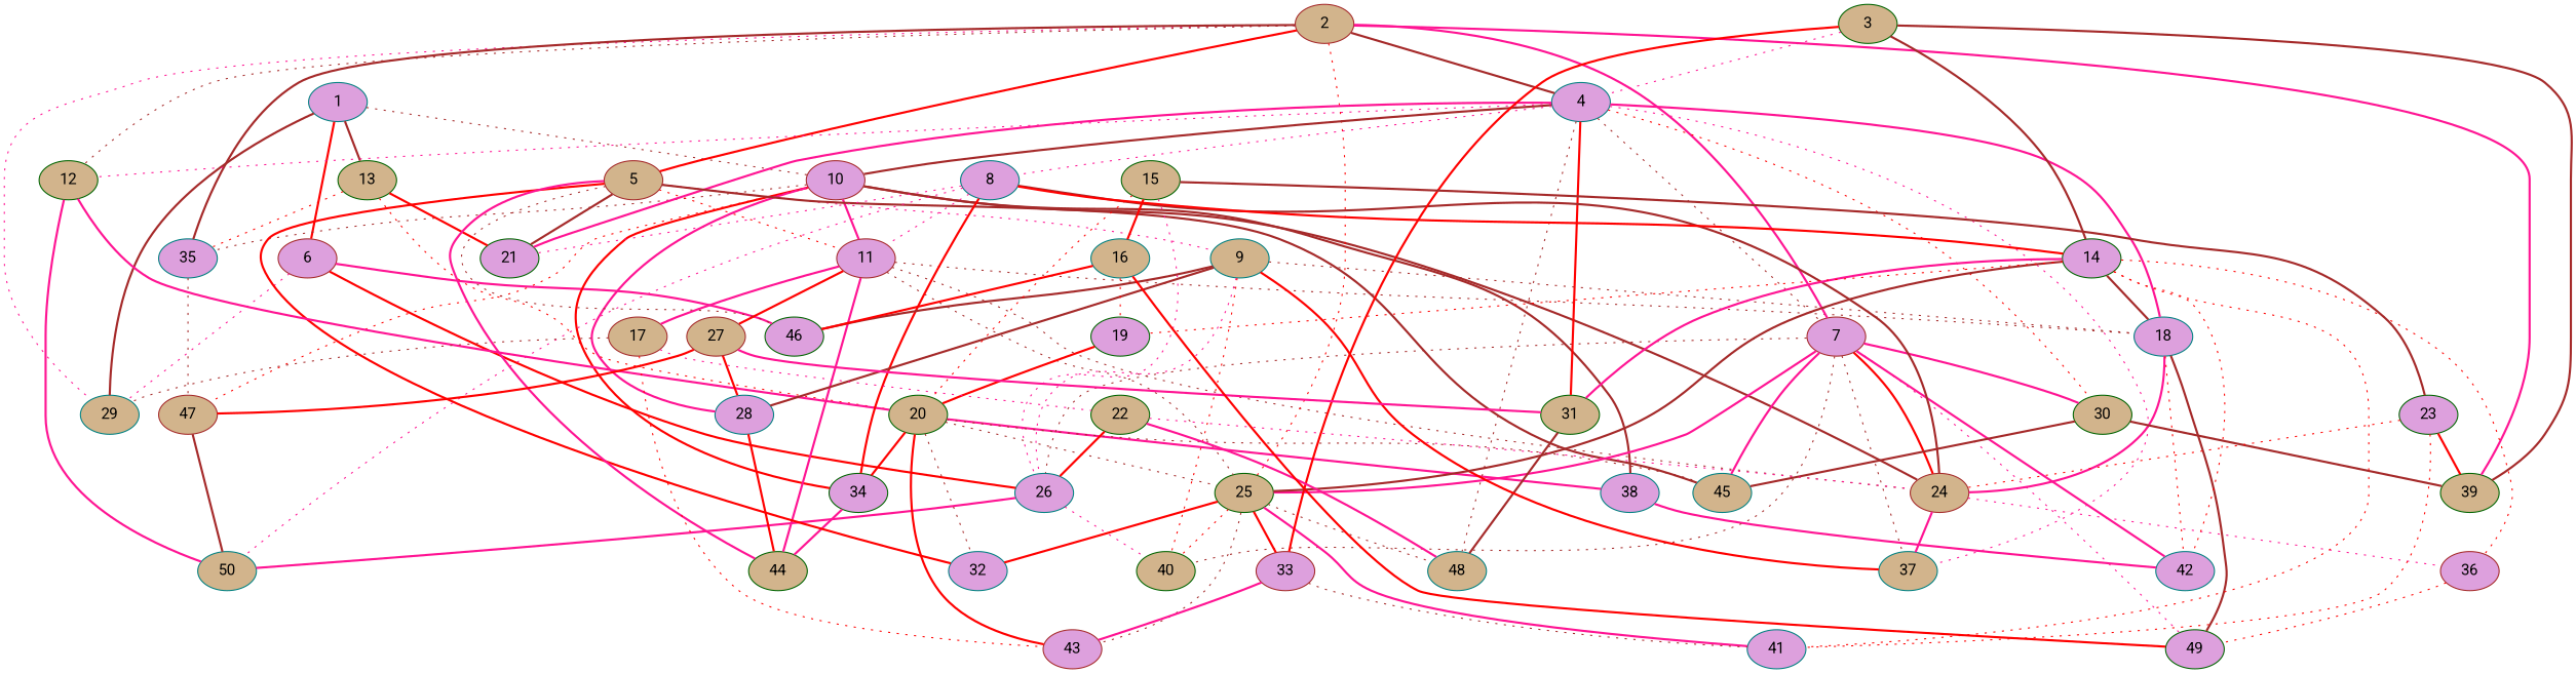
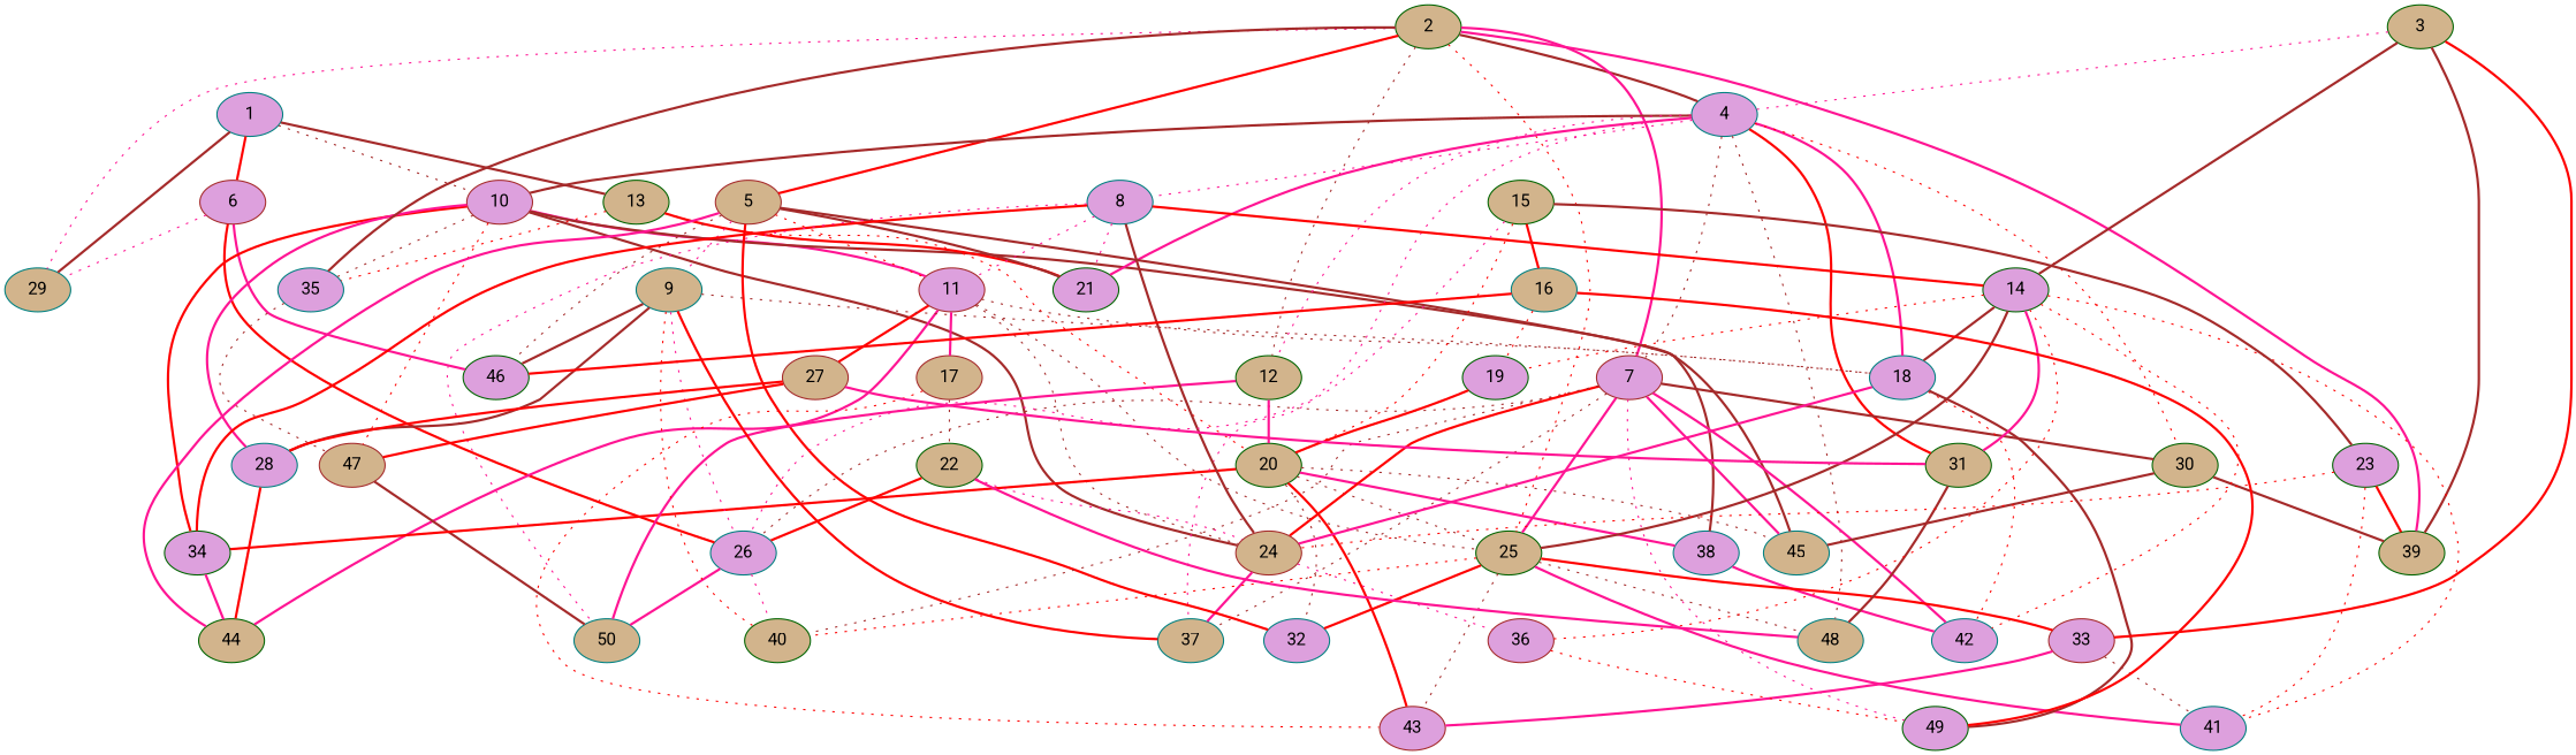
  graph {
    fontname=Roboto
    node [color=darkgreen fillcolor=plum fontname=Roboto style=filled]
    edge [color=red fontname=Roboto style=bold weight=1.0]
    1 [color=teal]
    6 [color=brown]
    10 [color=brown]
    13 [fillcolor=tan]
    29 [color=teal fillcolor=tan]
    46
    26 [color=teal]
    35 [color=teal]
    11 [color=brown]
    24 [color=brown fillcolor=tan]
    34
    28 [color=teal]
    38 [color=teal]
    47 [color=brown fillcolor=tan]
    21
    20 [fillcolor=tan]
-   2 [color=brown fillcolor=tan]
+   2 [fillcolor=tan]
    4 [color=teal]
    5 [color=brown fillcolor=tan]
    7 [color=brown]
    12 [fillcolor=tan]
    25 [fillcolor=tan]
    39 [fillcolor=tan]
    8 [color=teal]
    18 [color=teal]
    30 [fillcolor=tan]
    31 [fillcolor=tan]
    37 [color=teal fillcolor=tan]
    48 [color=teal fillcolor=tan]
    9 [color=teal fillcolor=tan]
    32 [color=teal]
    44 [fillcolor=tan]
    45 [color=teal fillcolor=tan]
    40 [fillcolor=tan]
    42 [color=teal]
    49
    50 [color=teal fillcolor=tan]
    33 [color=brown]
    41 [color=teal]
    43 [color=brown]
    3 [fillcolor=tan]
    14
    19
    36 [color=brown]
    17 [color=brown fillcolor=tan]
    27 [color=brown fillcolor=tan]
    22 [fillcolor=tan]
    15 [fillcolor=tan]
    16 [color=teal fillcolor=tan]
    23
    1 -- 6
    1 -- 10 [color=brown style=dotted]
    1 -- 13 [color=brown]
    1 -- 29 [color=brown]
    6 -- 29 [color=deeppink style=dotted]
    6 -- 46 [color=deeppink]
    6 -- 26
    10 -- 35 [color=brown style=dotted]
    10 -- 11 [color=deeppink]
    10 -- 24 [color=brown]
    10 -- 34
    10 -- 28 [color=deeppink]
    10 -- 38 [color=brown weight=2.0]
    10 -- 47 [style=dotted]
    13 -- 35 [style=dotted]
    13 -- 21
    13 -- 20 [style=dotted]
    26 -- 40 [color=deeppink style=dotted]
    26 -- 50 [color=deeppink]
    35 -- 47 [color=brown style=dotted]
    11 -- 24 [color=brown style=dotted]
    11 -- 25 [color=brown style=dotted]
    11 -- 18 [color=brown style=dotted weight=2.0]
    11 -- 44 [color=deeppink]
    11 -- 17 [color=deeppink]
    11 -- 27
    24 -- 37 [color=deeppink]
    24 -- 36 [color=deeppink style=dotted weight=2.0]
    34 -- 44 [color=deeppink]
    28 -- 44
    38 -- 42 [color=deeppink]
    47 -- 50 [color=brown]
    20 -- 34
    20 -- 38 [color=deeppink]
    20 -- 25 [color=brown style=dotted]
    20 -- 32 [color=brown style=dotted]
    20 -- 45 [color=brown style=dotted]
    20 -- 43
    2 -- 29 [color=deeppink style=dotted]
    2 -- 35 [color=brown]
    2 -- 4 [color=brown]
    2 -- 5
    2 -- 7 [color=deeppink]
    2 -- 12 [color=brown style=dotted]
    2 -- 25 [style=dotted]
    2 -- 39 [color=deeppink]
    4 -- 10 [color=brown]
    4 -- 21 [color=deeppink]
    4 -- 7 [color=brown style=dotted]
    4 -- 12 [color=deeppink style=dotted]
    4 -- 8 [color=deeppink style=dotted]
    4 -- 18 [color=deeppink]
    4 -- 30 [style=dotted]
    4 -- 31
    4 -- 37 [color=deeppink style=dotted]
    4 -- 48 [color=brown style=dotted]
    5 -- 46 [color=brown style=dotted]
    5 -- 11 [style=dotted]
    5 -- 21 [color=brown]
    5 -- 9 [color=deeppink style=dotted weight=2.0]
    5 -- 32 [weight=2.0]
    5 -- 44 [color=deeppink]
    5 -- 45 [color=brown]
    7 -- 26 [color=brown style=dotted weight=2.0]
    7 -- 24
    7 -- 25 [color=deeppink]
-   7 -- 30 [color=deeppink]
+   7 -- 30 [color=brown]
    7 -- 37 [color=brown style=dotted]
    7 -- 45 [color=deeppink]
    7 -- 40 [color=brown style=dotted]
    7 -- 42 [color=deeppink]
    7 -- 49 [color=deeppink style=dotted]
    12 -- 20 [color=deeppink]
    12 -- 50 [color=deeppink]
    25 -- 48 [color=brown style=dotted]
    25 -- 32
    25 -- 40 [style=dotted]
    25 -- 33
    25 -- 41 [color=deeppink]
    25 -- 43 [color=brown style=dotted]
    8 -- 11 [color=deeppink style=dotted]
    8 -- 24 [color=brown]
    8 -- 34
    8 -- 21 [color=deeppink style=dotted]
    8 -- 50 [color=deeppink style=dotted]
    8 -- 14 [weight=2.0]
    18 -- 24 [color=deeppink]
    18 -- 42 [style=dotted]
    18 -- 49 [color=brown]
    30 -- 39 [color=brown]
    30 -- 45 [color=brown]
    31 -- 48 [color=brown]
    9 -- 46 [color=brown]
    9 -- 26 [color=deeppink style=dotted]
    9 -- 28 [color=brown]
    9 -- 18 [color=brown style=dotted]
    9 -- 37
    9 -- 40 [style=dotted]
    33 -- 41 [color=brown style=dotted]
    33 -- 43 [color=deeppink]
    3 -- 4 [color=deeppink style=dotted]
    3 -- 39 [color=brown]
    3 -- 33
    3 -- 14 [color=brown]
    14 -- 25 [color=brown weight=2.0]
    14 -- 18 [color=brown]
    14 -- 31 [color=deeppink]
    14 -- 42 [style=dotted]
    14 -- 41 [style=dotted]
    14 -- 19 [style=dotted weight=2.0]
    14 -- 36 [style=dotted]
    19 -- 20
    36 -- 49 [style=dotted]
-   17 -- 29 [color=brown style=dotted]
    17 -- 43 [style=dotted]
-   17 -- 22 [color=deeppink style=dotted]
+   17 -- 22 [color=brown style=dotted]
    27 -- 28
    27 -- 47
    27 -- 31 [color=deeppink]
    22 -- 26
    22 -- 24 [color=deeppink style=dotted]
    22 -- 48 [color=deeppink]
    15 -- 26 [color=deeppink style=dotted]
    15 -- 20 [style=dotted]
    15 -- 16
    15 -- 23 [color=brown]
    16 -- 46
    16 -- 49
    16 -- 19 [style=dotted]
    23 -- 24 [style=dotted]
    23 -- 39
    23 -- 41 [style=dotted]
  }
